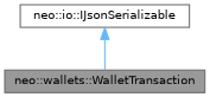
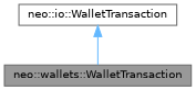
  digraph {
    node [color=gray40 fontname=Helvetica fontsize=10 shape=box style=filled]
    n1 [fillcolor=grey60 fontcolor=black height=0.2 label="neo::wallets::WalletTransaction" width=0.4]
-   n2 [fillcolor=white height=0.2 label="neo::io::IJsonSerializable" width=0.4]
+   n2 [fillcolor=white height=0.2 label="neo::io::WalletTransaction" width=0.4]
    n2 -> n1 [color=steelblue1 dir=back fontname=Helvetica fontsize=10 labelfontname=Helvetica labelfontsize=10 style=solid]
  }
